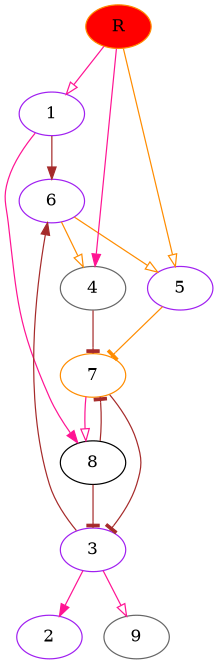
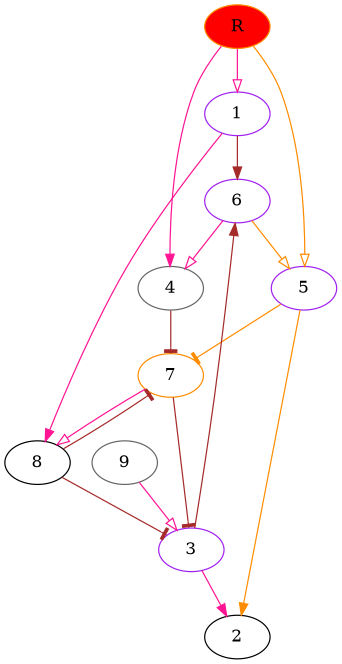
  digraph {
    fontname="DejaVu Serif"
    node [color=purple fontname="DejaVu Serif"]
    edge [arrowhead=normal color=brown fontname="DejaVu Serif"]
    1
    6
    8 [color=black]
    4 [color=gray40]
    5
    3
    7 [color=darkorange]
-   2
+   2 [color=black]
    9 [color=gray40]
    R [color=darkorange fillcolor="#ff0000" style=filled]
    1 -> 6
    1 -> 8 [color=deeppink]
-   6 -> 4 [arrowhead=onormal color=darkorange]
+   6 -> 4 [arrowhead=onormal color=deeppink]
    6 -> 5 [arrowhead=onormal color=darkorange]
    8 -> 3 [arrowhead=tee]
    8 -> 7 [arrowhead=tee]
    4 -> 7 [arrowhead=tee]
    5 -> 7 [arrowhead=tee color=darkorange]
+   5 -> 2 [color=darkorange]
    3 -> 6
    3 -> 2 [color=deeppink]
-   3 -> 9 [arrowhead=onormal color=deeppink]
+   9 -> 3 [arrowhead=onormal color=deeppink]
    7 -> 8 [arrowhead=onormal color=deeppink]
    7 -> 3 [arrowhead=tee]
    R -> 1 [arrowhead=onormal color=deeppink]
    R -> 4 [color=deeppink]
    R -> 5 [arrowhead=onormal color=darkorange]
  }
